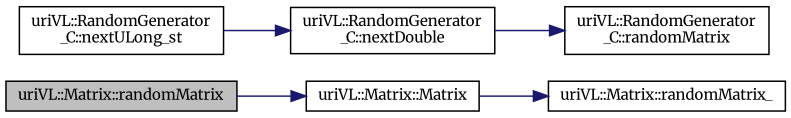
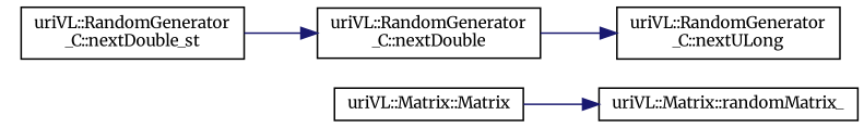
  digraph {
    fontname=Merriweather
    rankdir=LR
    node [color=black fillcolor=white fontname=Merriweather fontsize=10 shape=record style=filled]
    edge [color=midnightblue fontname=Merriweather fontsize=10 labelfontname=Helvetica labelfontsize=10 style=solid]
-   n1 [fillcolor=grey75 fontcolor=black height=0.2 label="uriVL::Matrix::randomMatrix" width=0.4]
    n2 [height=0.2 label="uriVL::Matrix::Matrix" width=0.4]
    n3 [height=0.2 label="uriVL::Matrix::randomMatrix_" width=0.4]
-   n4 [height=0.2 label="uriVL::RandomGenerator\l_C::nextULong_st" width=0.4]
+   n4 [height=0.2 label="uriVL::RandomGenerator\l_C::nextDouble_st" width=0.4]
    n5 [height=0.2 label="uriVL::RandomGenerator\l_C::nextDouble" width=0.4]
-   n6 [height=0.2 label="uriVL::RandomGenerator\l_C::randomMatrix" width=0.4]
-   n1 -> n2
+   n6 [height=0.2 label="uriVL::RandomGenerator\l_C::nextULong" width=0.4]
    n2 -> n3
    n4 -> n5
    n5 -> n6
  }
